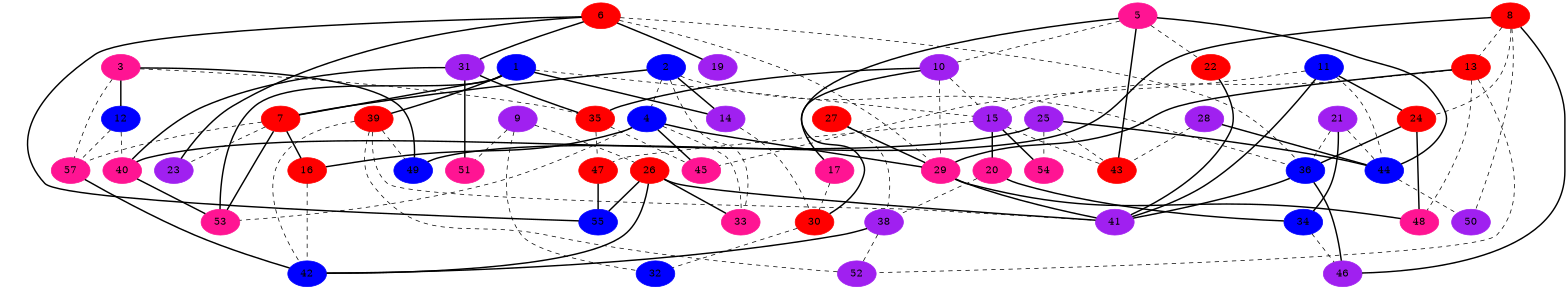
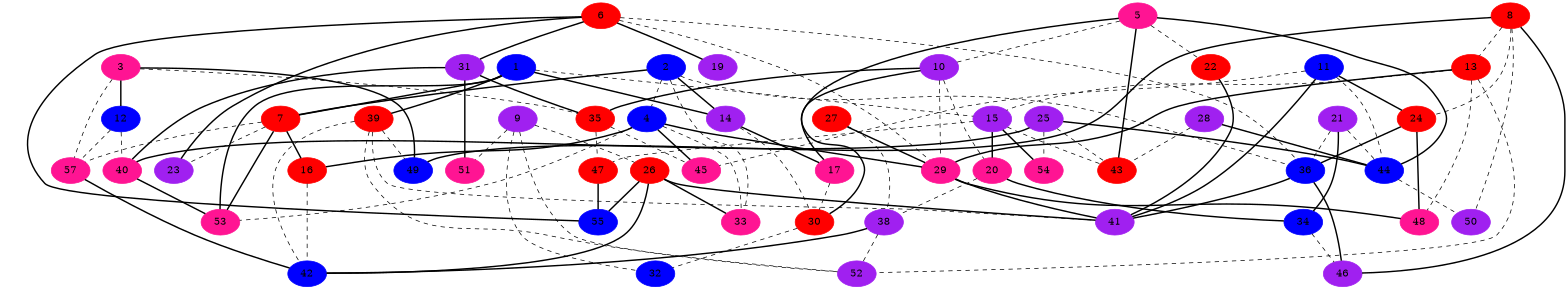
  graph {
    node [color=purple style=filled]
    edge [style=bold]
    1 [color=blue]
    7 [color=red]
    14
    15
    39 [color=red]
    53 [color=deeppink]
    n7 [color=deeppink label=57]
    16 [color=red]
    23
    30 [color=red]
    17 [color=deeppink]
    43 [color=red]
    20 [color=deeppink]
    47 [color=red]
    54 [color=deeppink]
    49 [color=blue]
    52
    41
    42 [color=blue]
    2 [color=blue]
    4 [color=blue]
    33 [color=deeppink]
    36 [color=blue]
    29 [color=deeppink]
    45 [color=deeppink]
    46
    3 [color=deeppink]
    12 [color=blue]
    35 [color=red]
    40 [color=deeppink]
    48 [color=deeppink]
    5 [color=deeppink]
    10
    22 [color=red]
    44 [color=blue]
    32 [color=blue]
    50
    6 [color=red]
    19
    31
    55 [color=blue]
    51 [color=deeppink]
    8 [color=red]
    13 [color=red]
    24 [color=red]
    26 [color=red]
    9
    34 [color=blue]
    38
    11 [color=blue]
    27 [color=red]
    21
    25
    28
    1 -- 7
    1 -- 14
    1 -- 15 [style=dashed]
    1 -- 39
    1 -- 53
    7 -- 53
    7 -- n7 [style=dashed]
    7 -- 16
    7 -- 23 [style=dashed]
    14 -- 30 [style=dashed]
+   14 -- 17
    15 -- 43 [style=dashed]
    15 -- 20
    15 -- 47 [style=dashed]
    15 -- 54
    39 -- 49 [style=dashed]
    39 -- 52 [style=dashed]
    39 -- 41 [style=dashed]
    39 -- 42 [style=dashed]
    n7 -- 42
    16 -- 42 [style=dashed]
    30 -- 32 [style=dashed]
    17 -- 30 [style=dashed]
    20 -- 34
    20 -- 38 [style=dashed]
    47 -- 55
    2 -- 7
    2 -- 14
    2 -- 4 [style=dashed]
    2 -- 33 [style=dashed]
    2 -- 36 [style=dashed]
    4 -- 53 [style=dashed]
    4 -- 16
    4 -- 33 [style=dashed]
    4 -- 29
    4 -- 45
    36 -- 41
    36 -- 46
    29 -- 41
    29 -- 48
    3 -- n7 [style=dashed]
    3 -- 49
    3 -- 12
    3 -- 35 [style=dashed]
    12 -- n7 [style=dashed]
    12 -- 40 [style=dashed]
    35 -- 47 [style=dashed]
    35 -- 45 [style=dashed]
    40 -- 53
    5 -- 30
    5 -- 43
    5 -- 10 [style=dashed]
    5 -- 22 [style=dashed]
    5 -- 44
    10 -- 17
-   10 -- 15 [style=dashed]
+   10 -- 20 [style=dashed]
    10 -- 29 [style=dashed]
    10 -- 35
    22 -- 41
    44 -- 50 [style=dashed]
    6 -- 23
    6 -- 36 [style=dashed]
    6 -- 29 [style=dashed]
    6 -- 19
    6 -- 31
    6 -- 55
    31 -- 35
    31 -- 40
    31 -- 51
    8 -- 49
    8 -- 46
    8 -- 50 [style=dashed]
    8 -- 13 [style=dashed]
    8 -- 24 [style=dashed]
    13 -- 15 [style=dashed]
    13 -- 52 [style=dashed]
    13 -- 29
    13 -- 48 [style=dashed]
    24 -- 36
    24 -- 48
    26 -- 41
    26 -- 42
    26 -- 33
    26 -- 55
+   9 -- 52 [style=dashed]
    9 -- 32 [style=dashed]
    9 -- 51 [style=dashed]
    9 -- 26 [style=dashed]
    34 -- 46 [style=dashed]
    38 -- 52 [style=dashed]
    38 -- 42
    11 -- 41
    11 -- 45 [style=dashed]
    11 -- 44 [style=dashed]
    11 -- 24
    27 -- 29
    27 -- 38 [style=dashed]
    21 -- 36 [style=dashed]
    21 -- 44 [style=dashed]
    21 -- 34
    25 -- 43 [style=dashed]
    25 -- 54 [style=dashed]
    25 -- 40
    25 -- 44
    28 -- 43 [style=dashed]
    28 -- 44
  }
